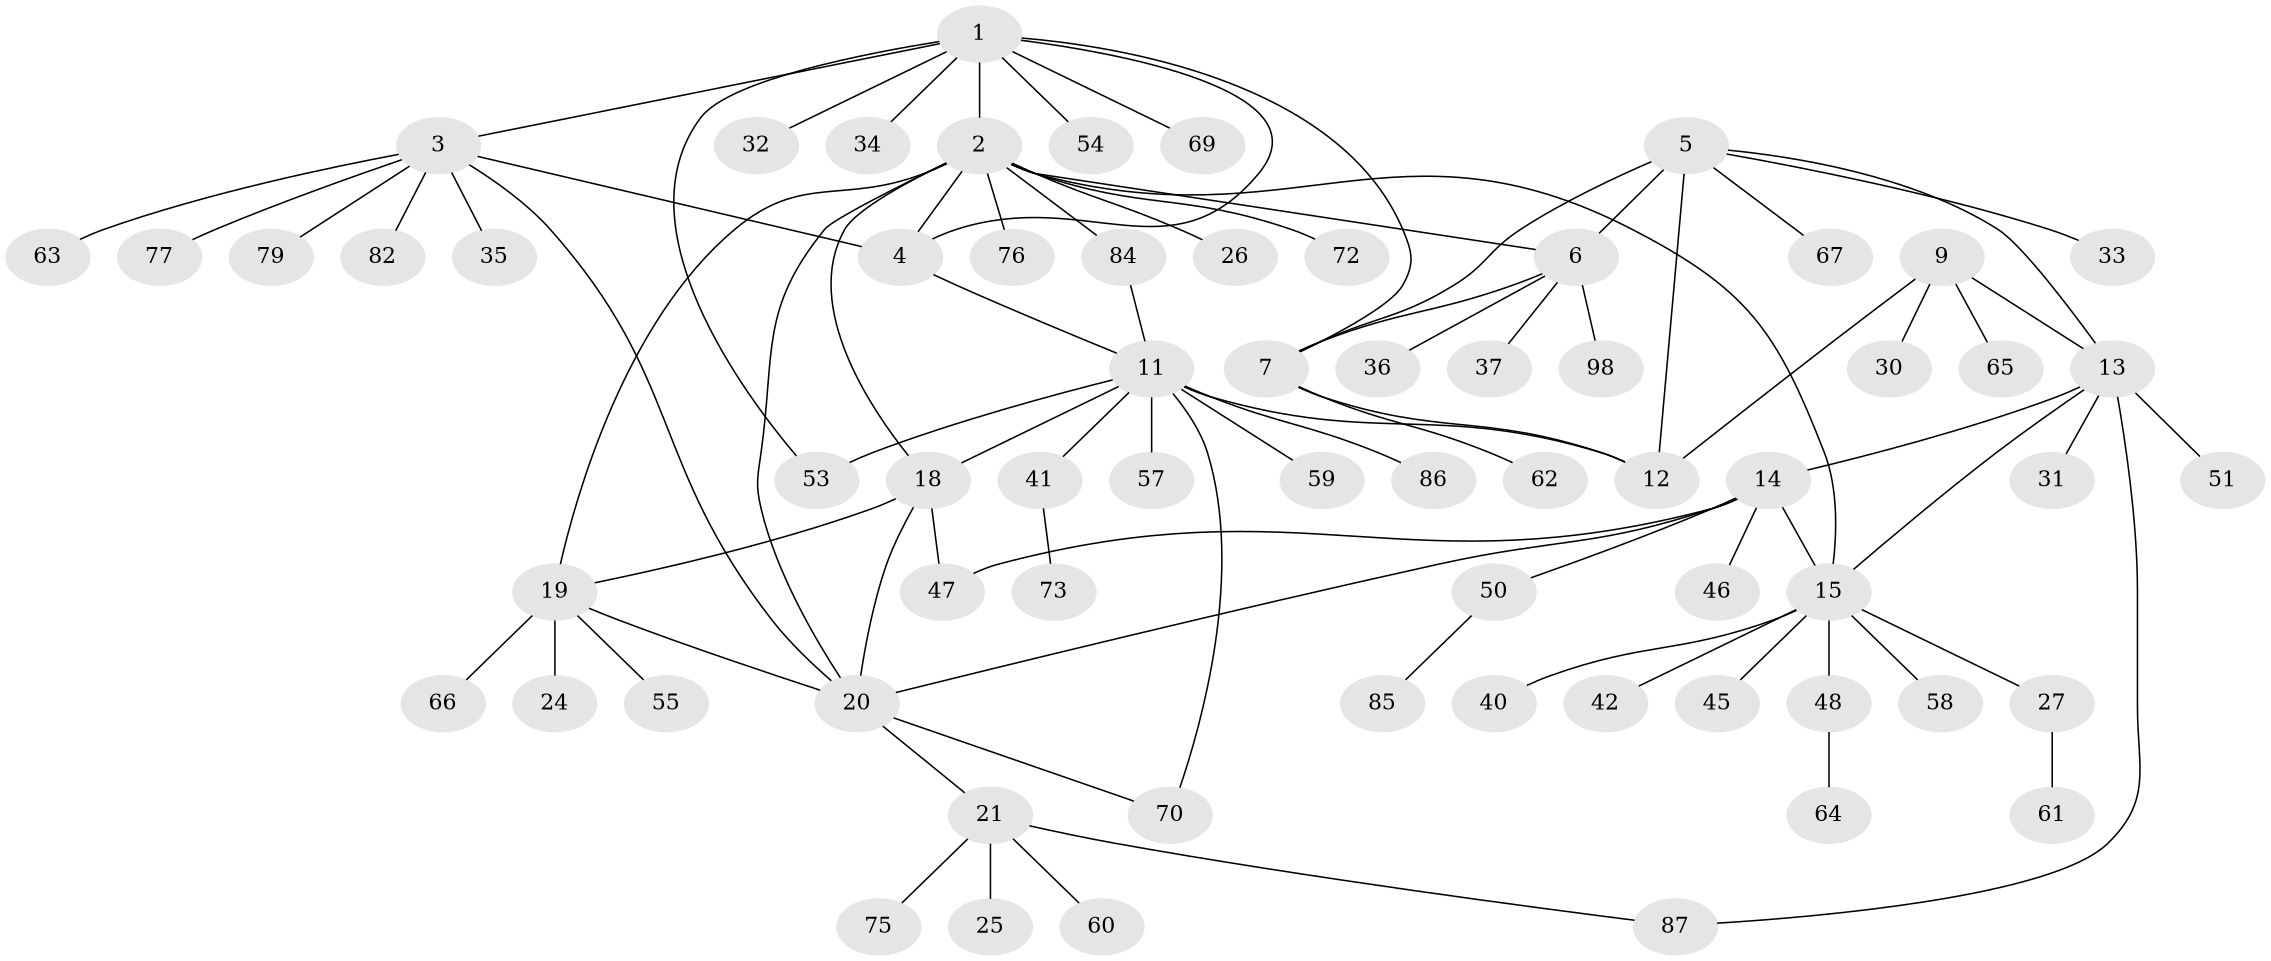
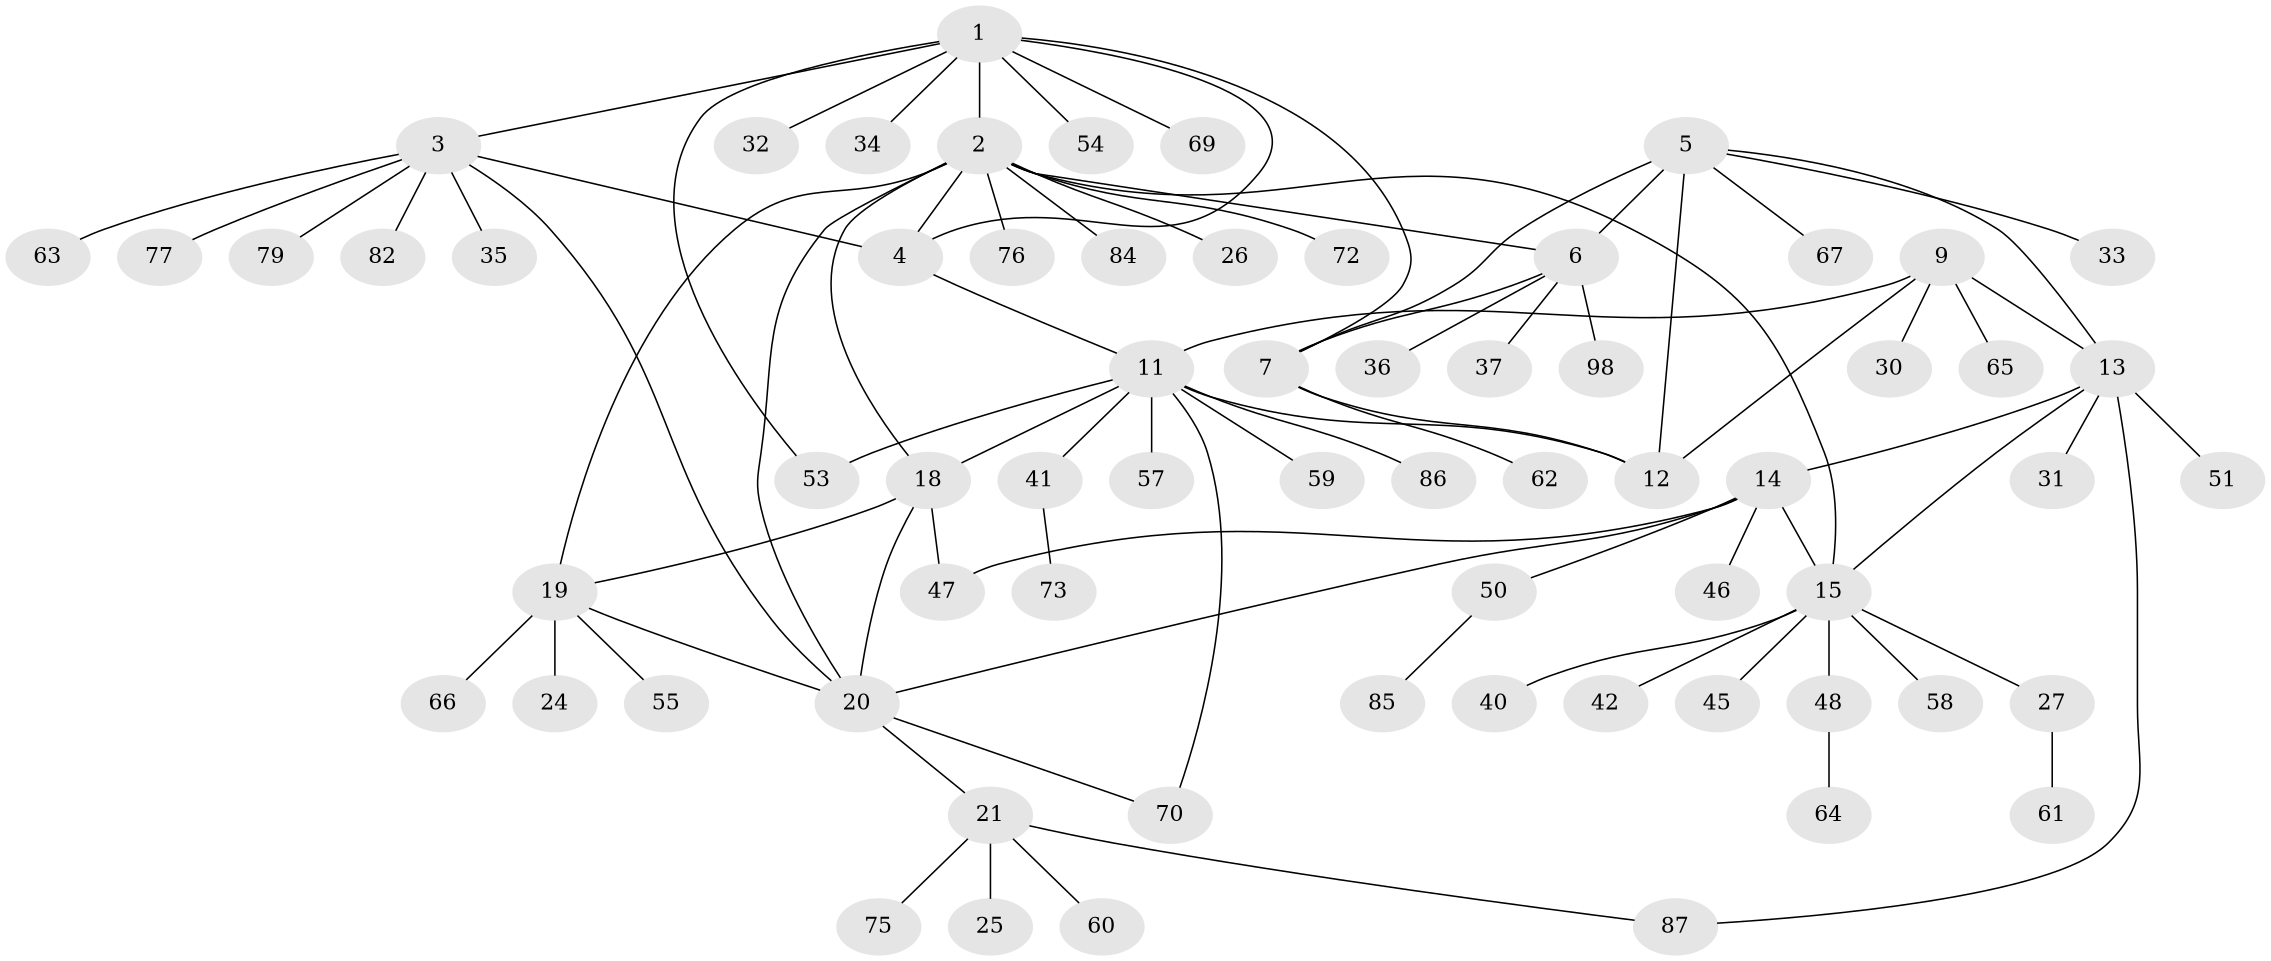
  graph {
    node [color=gray90 style=filled]
    1 [super="+68"]
    2 [super="+17"]
    3 [super="+74"]
    4 [super="+23"]
    7 [super="+39"]
    32
    34
    53 [super="+81"]
    54
    69
    6 [super="+8"]
    15 [super="+43"]
    18
    19 [super="+49"]
    20 [super="+80"]
    26
    72
    76
    84
    35
    63
    77 [super="+83"]
    79
    82
    11 [super="+29"]
    12 [super="+28"]
    62
    36
    37
    n30 [label=98]
    27 [super="+71"]
    40
    42
    45
    48
    58
    47
    24 [super="+56"]
    55
    66
    70
    21 [super="+44"]
    41 [super="+52"]
    57
    59
    86
    5 [super="+38"]
    13 [super="+22"]
    33
    67
    14 [super="+16"]
    31
    51
    87
    9 [super="+10"]
    30
    65
    73
    46
    50
    85
    61
    64
    25
    60
    75
    1 -- 2
    1 -- 3
    1 -- 4
    1 -- 7
    1 -- 32
    1 -- 34
    1 -- 53
    1 -- 54
    1 -- 69
    2 -- 4
    2 -- 6
    2 -- 15
    2 -- 18
    2 -- 19
    2 -- 20
    2 -- 26
    2 -- 72
    2 -- 76
    2 -- 84
    3 -- 4
    3 -- 20
    3 -- 35
    3 -- 63
    3 -- 77
    3 -- 79
    3 -- 82
    4 -- 11
    7 -- 12
    7 -- 62
    6 -- 7 [weight=2]
    6 -- 36
    6 -- 37
    6 -- n30
    15 -- 27
    15 -- 40
    15 -- 42
    15 -- 45
    15 -- 48
    15 -- 58
    18 -- 19
    18 -- 20
    18 -- 47
    19 -- 20
    19 -- 24
    19 -- 55
    19 -- 66
    20 -- 70
    20 -- 21
    11 -- 53
    11 -- 18
    11 -- 12
    11 -- 70
    11 -- 41
    11 -- 57
    11 -- 59
    11 -- 86
    27 -- 61
    48 -- 64
    21 -- 87
    21 -- 25
    21 -- 60
    21 -- 75
    41 -- 73
    5 -- 7
    5 -- 6 [weight=2]
    5 -- 12
    5 -- 13
    5 -- 33
    5 -- 67
    13 -- 15
    13 -- 14 [weight=2]
    13 -- 31
    13 -- 51
    13 -- 87
    14 -- 15 [weight=2]
    14 -- 20
    14 -- 47
    14 -- 46
    14 -- 50
-   84 -- 11 [weight=2]
+   9 -- 11 [weight=2]
    9 -- 12 [weight=2]
    9 -- 13
    9 -- 30
    9 -- 65
    50 -- 85
  }
